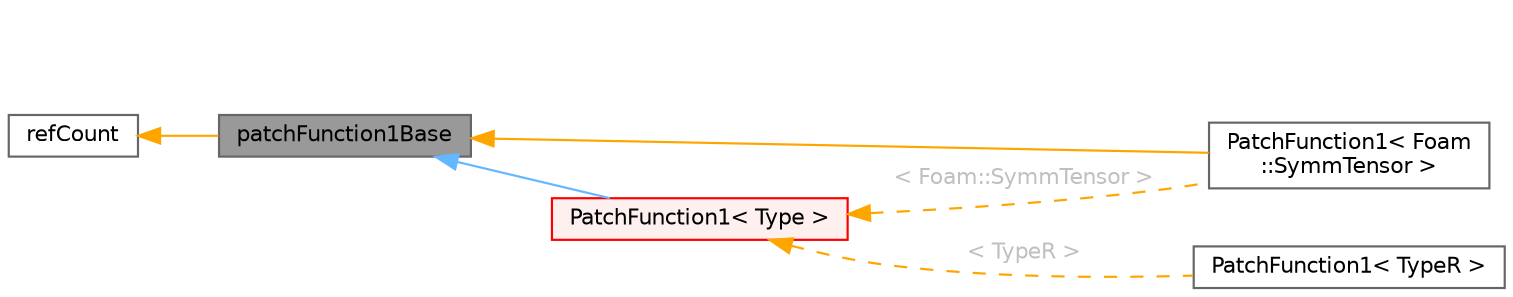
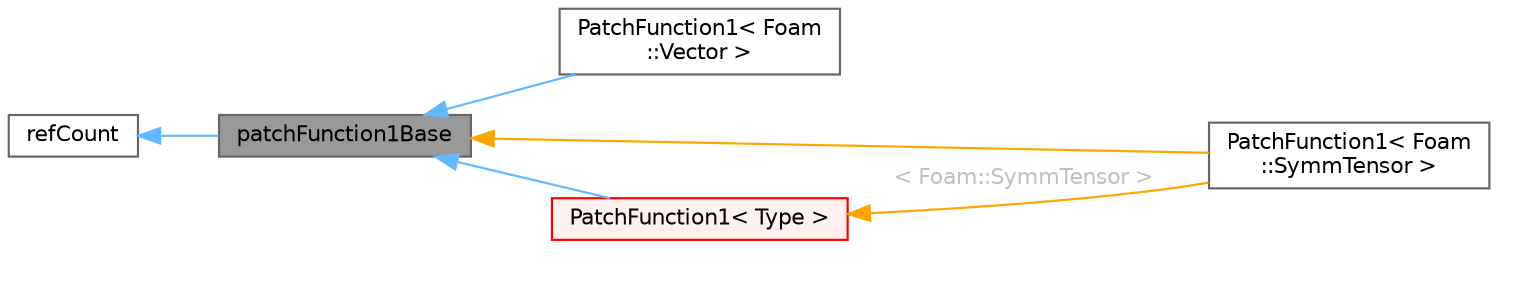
  digraph {
    rankdir=LR
    node [color=gray40 fillcolor=white fontname=Helvetica fontsize=10 shape=box style=filled]
    edge [color=steelblue1 dir=back fontname=Helvetica fontsize=10 labelfontname=Helvetica labelfontsize=10 style=solid]
    n1 [fillcolor=grey60 fontcolor=black height=0.2 label=patchFunction1Base width=0.4]
+   n2 [height=0.2 label="PatchFunction1\< Foam\l::Vector \>" width=0.4]
    n3 [height=0.2 label="PatchFunction1\< Foam\l::SymmTensor \>" width=0.4]
    n4 [color=red fillcolor="#FFF0F0" height=0.2 label="PatchFunction1\< Type \>" width=0.4]
-   n5 [height=0.2 label="PatchFunction1\< TypeR \>" width=0.4]
    n6 [height=0.2 label=refCount width=0.4]
+   n1 -> n2
    n1 -> n3 [color=orange]
    n1 -> n4
-   n4 -> n3 [color=orange fontcolor=grey label=" \< Foam::SymmTensor \>" style=dashed]
-   n4 -> n5 [color=orange fontcolor=grey label=" \< TypeR \>" style=dashed]
-   n6 -> n1 [color=orange]
+   n4 -> n3 [color=orange fontcolor=grey label=" \< Foam::SymmTensor \>"]
+   n6 -> n1
  }
